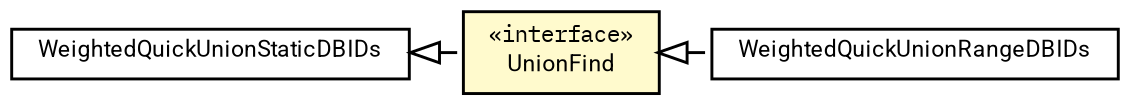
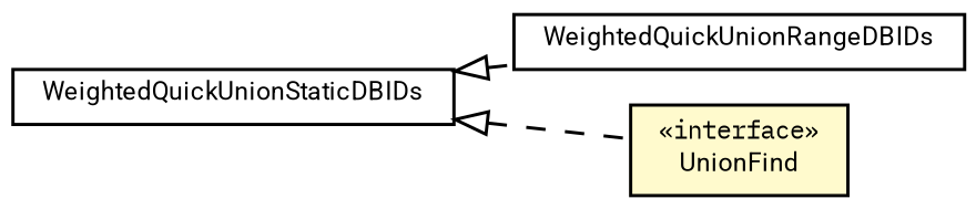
  digraph {
    fontname="IBM Plex Mono"
    nodesep=0.15
    rankdir=LR
    ranksep=0.25
    node [fontcolor=black fontname="IBM Plex Mono" fontsize=8 margin=0 shape=plaintext]
    edge [arrowtail=empty color=black dir=back fontname="IBM Plex Mono" fontsize=7 labelfontname=Roboto labelfontsize=7 style=dashed weight=9]
    n1 [height=0 label=<<table title="de.lmu.ifi.dbs.elki.utilities.datastructures.unionfind.WeightedQuickUnionRangeDBIDs" border="0" cellborder="1" cellspacing="0" cellpadding="2" href="WeightedQuickUnionRangeDBIDs.html" target="_parent"> 		<tr><td><table border="0" cellspacing="0" cellpadding="1"> 		<tr><td align="center" balign="center"> <font face="Roboto">WeightedQuickUnionRangeDBIDs</font> </td></tr> 		</table></td></tr> 		</table>> width=0]
    n2 [height=0 label=<<table title="de.lmu.ifi.dbs.elki.utilities.datastructures.unionfind.UnionFind" border="0" cellborder="1" cellspacing="0" cellpadding="2" bgcolor="lemonChiffon" href="UnionFind.html" target="_parent"> 		<tr><td><table border="0" cellspacing="0" cellpadding="1"> 		<tr><td align="center" balign="center"> &#171;interface&#187; </td></tr> 		<tr><td align="center" balign="center"> <font face="Roboto">UnionFind</font> </td></tr> 		</table></td></tr> 		</table>> width=0]
    n3 [height=0 label=<<table title="de.lmu.ifi.dbs.elki.utilities.datastructures.unionfind.WeightedQuickUnionStaticDBIDs" border="0" cellborder="1" cellspacing="0" cellpadding="2" href="WeightedQuickUnionStaticDBIDs.html" target="_parent"> 		<tr><td><table border="0" cellspacing="0" cellpadding="1"> 		<tr><td align="center" balign="center"> <font face="Roboto">WeightedQuickUnionStaticDBIDs</font> </td></tr> 		</table></td></tr> 		</table>> width=0]
-   n2 -> n1
+   n3 -> n1
    n3 -> n2
  }
